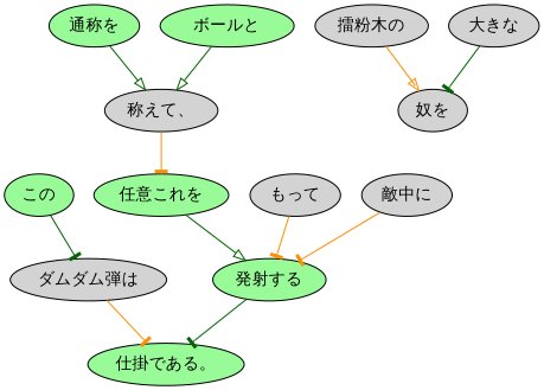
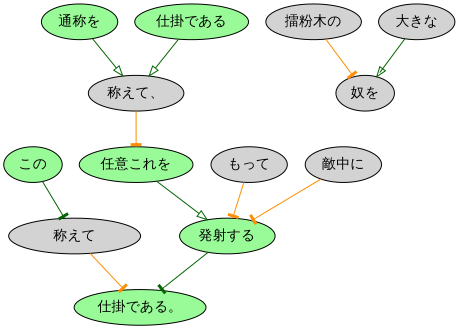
  digraph {
    node [fillcolor=lightgrey style=filled]
    edge [arrowhead=tee color=darkgreen]
    n1 [fillcolor=palegreen label="この"]
-   n2 [label="ダムダム弾は"]
+   n2 [label="称えて"]
    n3 [fillcolor=palegreen label="仕掛である。"]
    n4 [fillcolor=palegreen label="通称を"]
    n5 [label="称えて、"]
    n6 [fillcolor=palegreen label="任意これを"]
-   n7 [fillcolor=palegreen label="ボールと"]
+   n7 [fillcolor=palegreen label="仕掛である"]
    n8 [fillcolor=palegreen label="発射する"]
    n9 [label="擂粉木の"]
    n10 [label="奴を"]
    n11 [label="大きな"]
    n12 [label="もって"]
    n13 [label="敵中に"]
    n1 -> n2
    n2 -> n3 [color=darkorange]
    n4 -> n5 [arrowhead=onormal]
    n5 -> n6 [color=darkorange]
    n6 -> n8 [arrowhead=onormal]
    n7 -> n5 [arrowhead=onormal]
    n8 -> n3
-   n9 -> n10 [arrowhead=onormal color=darkorange]
-   n11 -> n10
+   n9 -> n10 [color=darkorange]
+   n11 -> n10 [arrowhead=onormal]
    n12 -> n8 [color=darkorange]
    n13 -> n8 [color=darkorange]
  }
